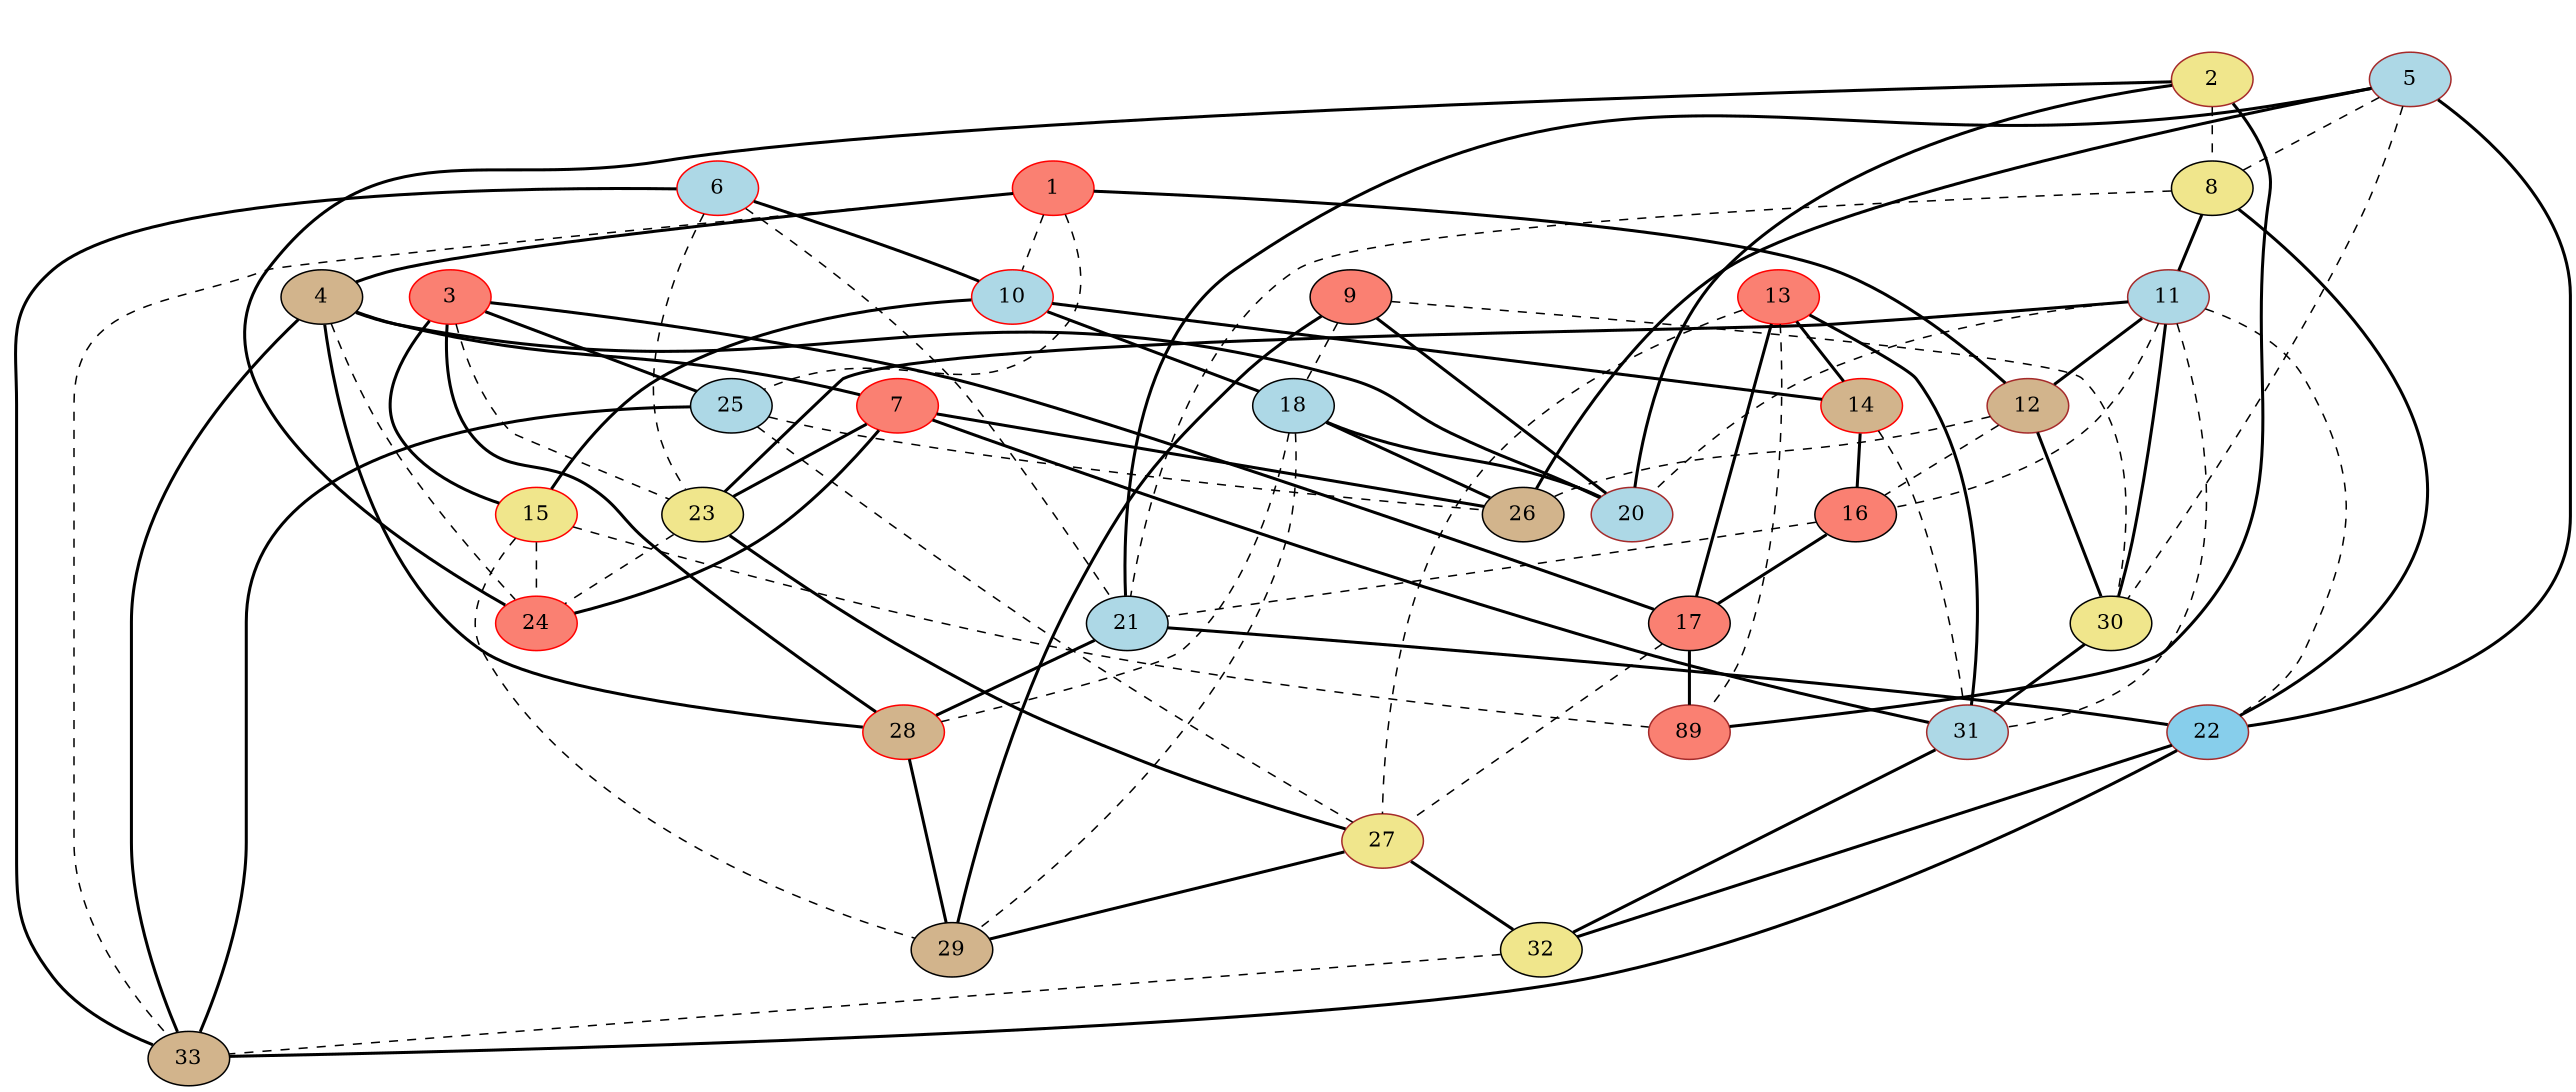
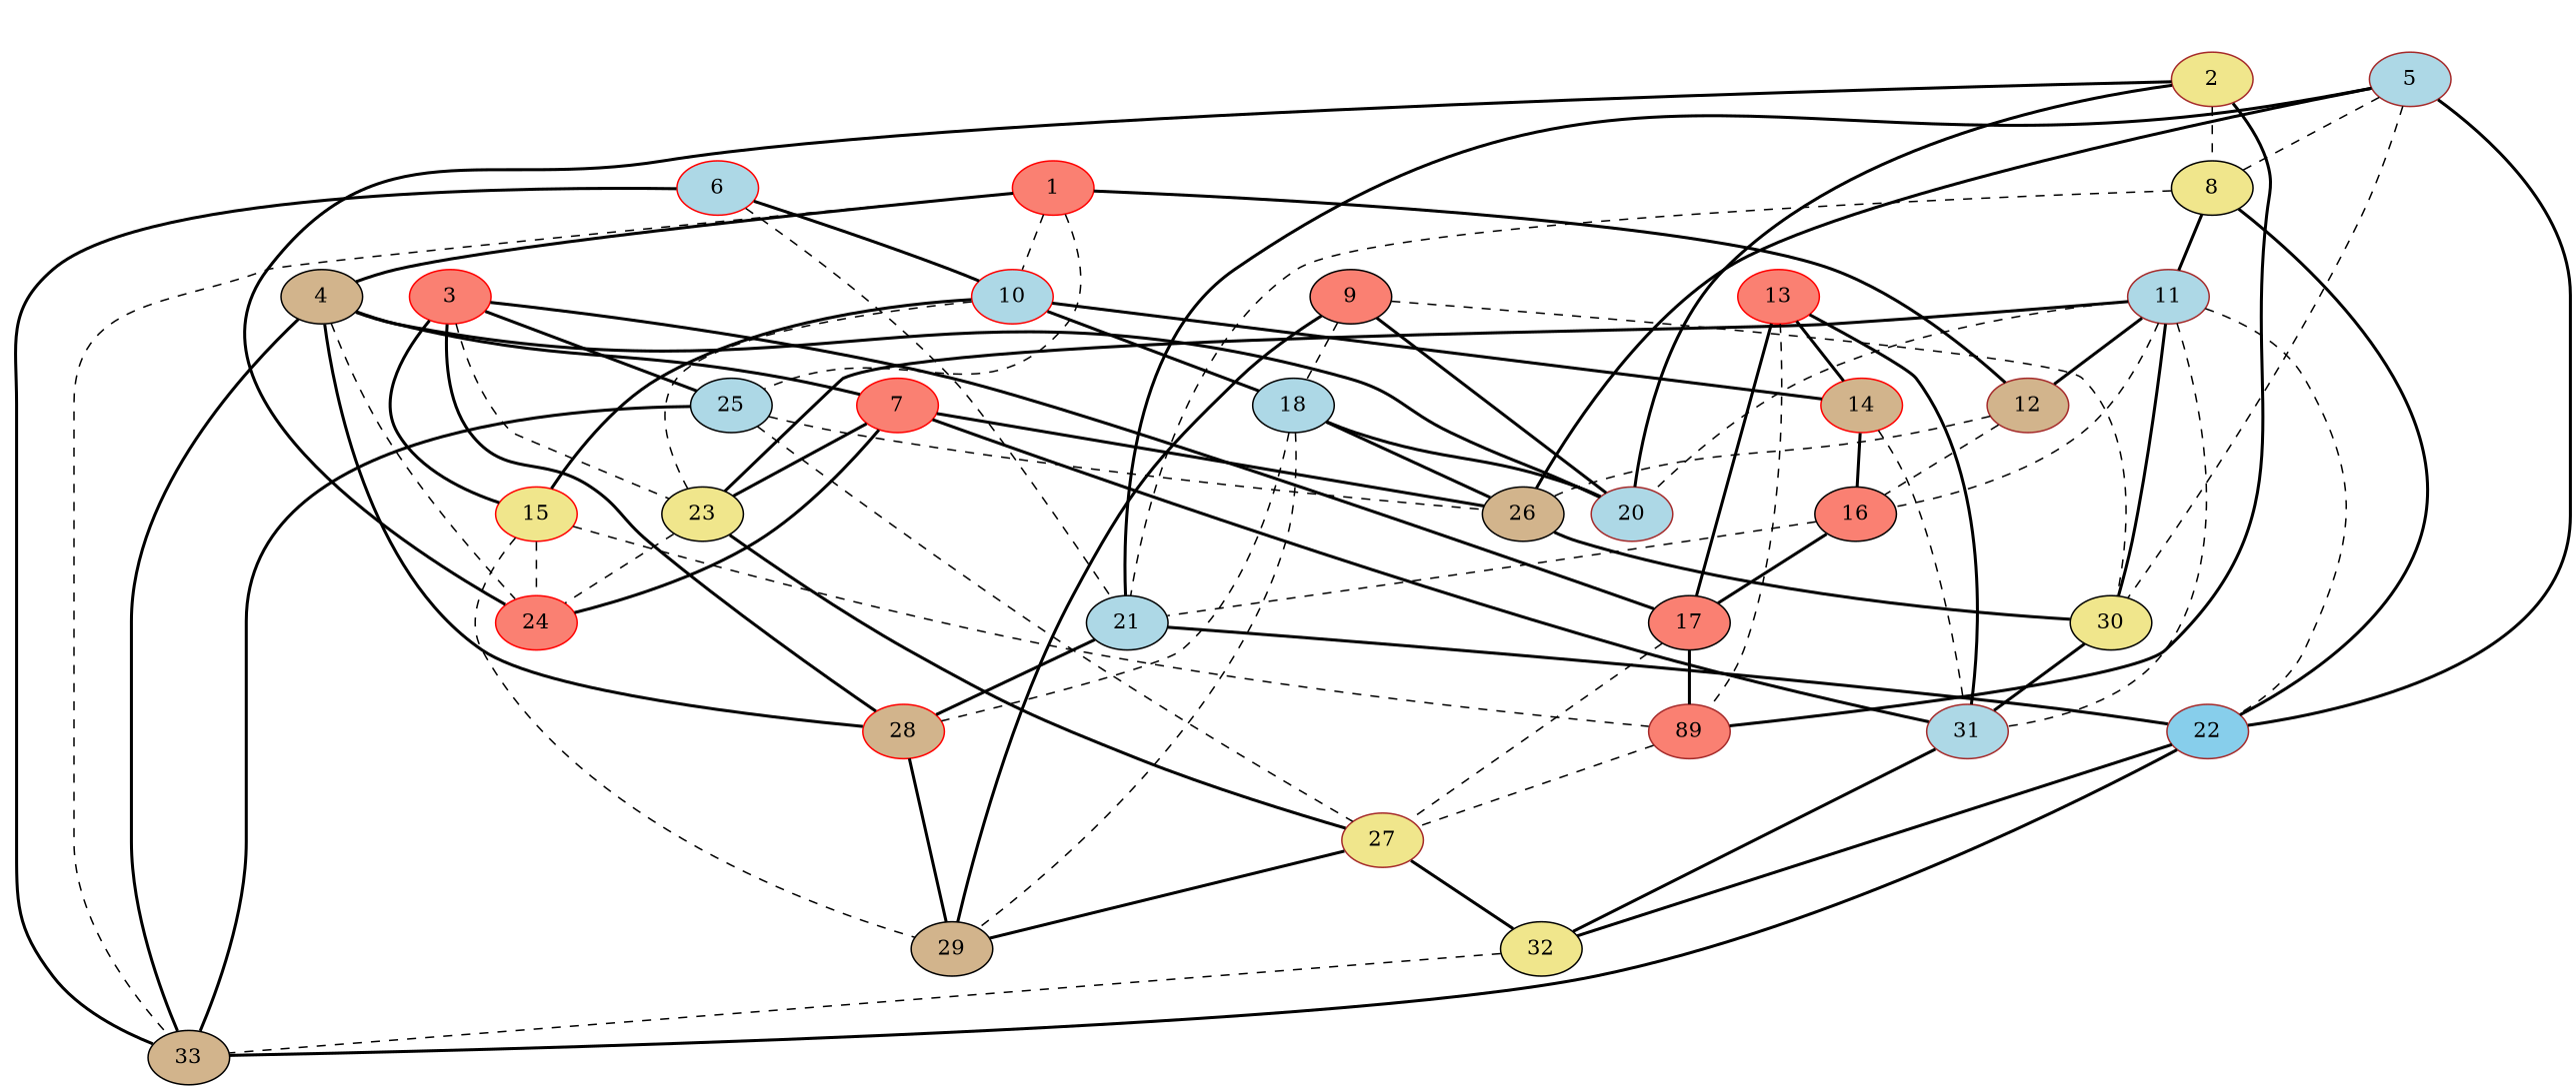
  graph {
    node [color=black fillcolor=salmon style=filled]
    edge [style=bold weight=1.0]
    1 [color=red]
    4 [fillcolor=tan]
    10 [color=red fillcolor=lightblue]
    12 [color=brown fillcolor=tan]
    25 [fillcolor=lightblue]
    33 [fillcolor=tan]
    20 [color=brown fillcolor=lightblue]
    24 [color=red]
    28 [color=red fillcolor=tan]
    7 [color=red]
    15 [color=red fillcolor=khaki]
    18 [fillcolor=lightblue]
    14 [color=red fillcolor=tan]
    26 [fillcolor=tan]
    16
    27 [color=brown fillcolor=khaki]
    2 [color=brown fillcolor=khaki]
    8 [fillcolor=khaki]
    n19 [color=brown label=89]
    21 [fillcolor=lightblue]
    22 [color=brown fillcolor=skyblue]
    11 [color=brown fillcolor=lightblue]
    3 [color=red]
    17
    23 [fillcolor=khaki]
    29 [fillcolor=tan]
    31 [color=brown fillcolor=lightblue]
    5 [color=brown fillcolor=lightblue]
    30 [fillcolor=khaki]
    32 [fillcolor=khaki]
    6 [color=red fillcolor=lightblue]
    9
    13 [color=red]
    1 -- 4
    1 -- 10 [style=dashed]
    1 -- 12 [weight=2.0]
    1 -- 25 [style=dashed]
    1 -- 33 [style=dashed]
    4 -- 33
    4 -- 20
    4 -- 24 [style=dashed]
    4 -- 28
    4 -- 7
    10 -- 15
    10 -- 18 [weight=2.0]
    10 -- 14
    12 -- 26 [style=dashed]
    12 -- 16 [style=dashed]
    25 -- 33
    25 -- 26 [style=dashed]
    25 -- 27 [style=dashed]
    28 -- 29 [weight=2.0]
    7 -- 24 [weight=2.0]
    7 -- 26
    7 -- 23
    7 -- 31
    15 -- 24 [style=dashed]
    15 -- n19 [style=dashed weight=2.0]
    15 -- 29 [style=dashed]
    18 -- 20 [weight=2.0]
    18 -- 28 [style=dashed]
    18 -- 26
    18 -- 29 [style=dashed]
    14 -- 16
    14 -- 31 [style=dashed]
-   12 -- 30
+   26 -- 30
    16 -- 21 [style=dashed]
    16 -- 17 [weight=2.0]
    27 -- 29
    27 -- 32
    2 -- 20
    2 -- 24
    2 -- 8 [style=dashed weight=2.0]
    2 -- n19 [weight=2.0]
    8 -- 21 [style=dashed]
    8 -- 22
    8 -- 11
    21 -- 28
    21 -- 22
    22 -- 33
    22 -- 32
    11 -- 12
    11 -- 20 [style=dashed weight=2.0]
    11 -- 16 [style=dashed]
    11 -- 22 [style=dashed]
    11 -- 23
    11 -- 31 [style=dashed]
    11 -- 30
    3 -- 25 [weight=2.0]
    3 -- 28
    3 -- 15
    3 -- 17
    3 -- 23 [style=dashed]
    17 -- 27 [style=dashed]
    17 -- n19
    23 -- 24 [style=dashed]
    23 -- 27
    31 -- 32
    5 -- 26
    5 -- 8 [style=dashed]
    5 -- 21
    5 -- 22
    5 -- 30 [style=dashed weight=2.0]
    30 -- 31
    32 -- 33 [style=dashed]
    6 -- 10
    6 -- 33
    6 -- 21 [style=dashed]
-   6 -- 23 [style=dashed]
+   10 -- 23 [style=dashed]
    9 -- 20
    9 -- 18 [style=dashed]
    9 -- 29
    9 -- 30 [style=dashed]
    13 -- 14
-   13 -- 27 [style=dashed]
+   n19 -- 27 [style=dashed]
    13 -- n19 [style=dashed]
    13 -- 17
    13 -- 31
  }
